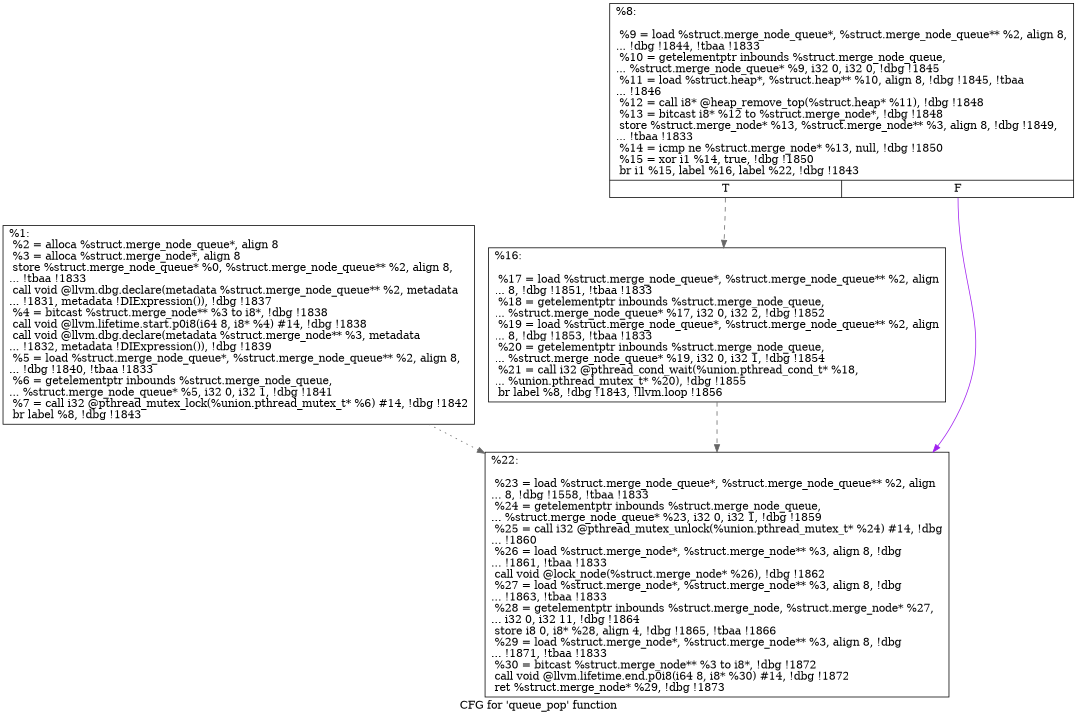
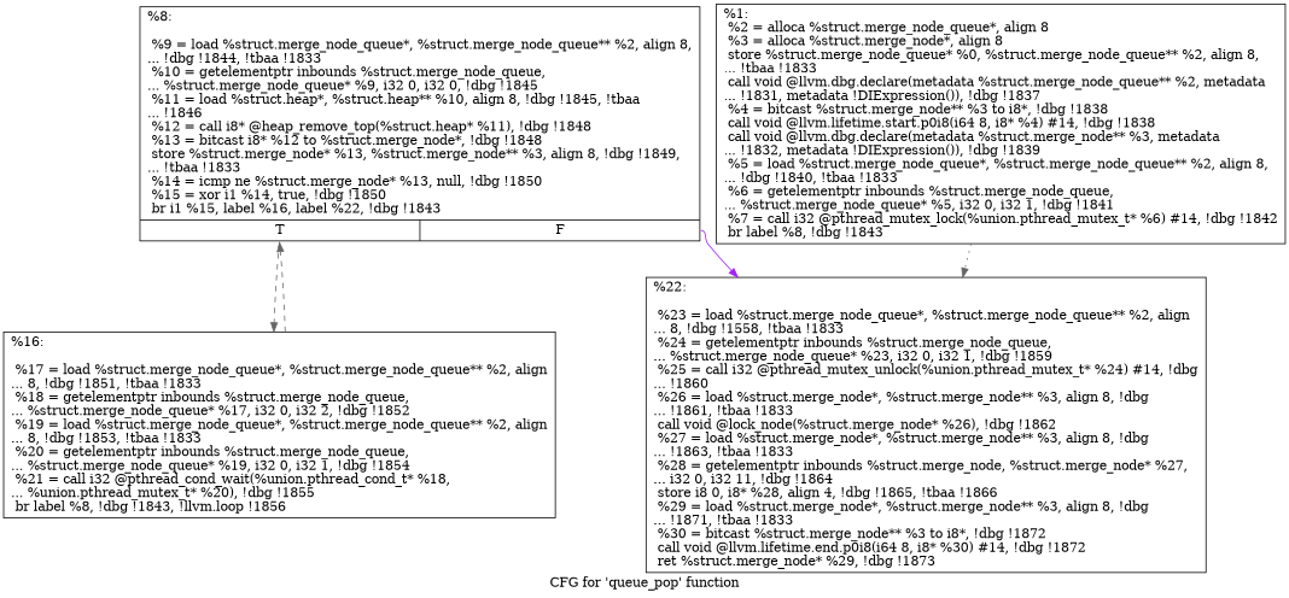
  digraph {
    label="CFG for 'queue_pop' function"
    node [shape=record]
    edge [color=gray40 style=dashed]
    n1 [label="{%1:\l  %2 = alloca %struct.merge_node_queue*, align 8\l  %3 = alloca %struct.merge_node*, align 8\l  store %struct.merge_node_queue* %0, %struct.merge_node_queue** %2, align 8,\l... !tbaa !1833\l  call void @llvm.dbg.declare(metadata %struct.merge_node_queue** %2, metadata\l... !1831, metadata !DIExpression()), !dbg !1837\l  %4 = bitcast %struct.merge_node** %3 to i8*, !dbg !1838\l  call void @llvm.lifetime.start.p0i8(i64 8, i8* %4) #14, !dbg !1838\l  call void @llvm.dbg.declare(metadata %struct.merge_node** %3, metadata\l... !1832, metadata !DIExpression()), !dbg !1839\l  %5 = load %struct.merge_node_queue*, %struct.merge_node_queue** %2, align 8,\l... !dbg !1840, !tbaa !1833\l  %6 = getelementptr inbounds %struct.merge_node_queue,\l... %struct.merge_node_queue* %5, i32 0, i32 1, !dbg !1841\l  %7 = call i32 @pthread_mutex_lock(%union.pthread_mutex_t* %6) #14, !dbg !1842\l  br label %8, !dbg !1843\l}"]
    n2 [label="{%22:\l\l  %23 = load %struct.merge_node_queue*, %struct.merge_node_queue** %2, align\l... 8, !dbg !1558, !tbaa !1833\l  %24 = getelementptr inbounds %struct.merge_node_queue,\l... %struct.merge_node_queue* %23, i32 0, i32 1, !dbg !1859\l  %25 = call i32 @pthread_mutex_unlock(%union.pthread_mutex_t* %24) #14, !dbg\l... !1860\l  %26 = load %struct.merge_node*, %struct.merge_node** %3, align 8, !dbg\l... !1861, !tbaa !1833\l  call void @lock_node(%struct.merge_node* %26), !dbg !1862\l  %27 = load %struct.merge_node*, %struct.merge_node** %3, align 8, !dbg\l... !1863, !tbaa !1833\l  %28 = getelementptr inbounds %struct.merge_node, %struct.merge_node* %27,\l... i32 0, i32 11, !dbg !1864\l  store i8 0, i8* %28, align 4, !dbg !1865, !tbaa !1866\l  %29 = load %struct.merge_node*, %struct.merge_node** %3, align 8, !dbg\l... !1871, !tbaa !1833\l  %30 = bitcast %struct.merge_node** %3 to i8*, !dbg !1872\l  call void @llvm.lifetime.end.p0i8(i64 8, i8* %30) #14, !dbg !1872\l  ret %struct.merge_node* %29, !dbg !1873\l}"]
    n3 [label="{%8:\l\l  %9 = load %struct.merge_node_queue*, %struct.merge_node_queue** %2, align 8,\l... !dbg !1844, !tbaa !1833\l  %10 = getelementptr inbounds %struct.merge_node_queue,\l... %struct.merge_node_queue* %9, i32 0, i32 0, !dbg !1845\l  %11 = load %struct.heap*, %struct.heap** %10, align 8, !dbg !1845, !tbaa\l... !1846\l  %12 = call i8* @heap_remove_top(%struct.heap* %11), !dbg !1848\l  %13 = bitcast i8* %12 to %struct.merge_node*, !dbg !1848\l  store %struct.merge_node* %13, %struct.merge_node** %3, align 8, !dbg !1849,\l... !tbaa !1833\l  %14 = icmp ne %struct.merge_node* %13, null, !dbg !1850\l  %15 = xor i1 %14, true, !dbg !1850\l  br i1 %15, label %16, label %22, !dbg !1843\l|{<s0>T|<s1>F}}"]
    n4 [label="{%16:\l\l  %17 = load %struct.merge_node_queue*, %struct.merge_node_queue** %2, align\l... 8, !dbg !1851, !tbaa !1833\l  %18 = getelementptr inbounds %struct.merge_node_queue,\l... %struct.merge_node_queue* %17, i32 0, i32 2, !dbg !1852\l  %19 = load %struct.merge_node_queue*, %struct.merge_node_queue** %2, align\l... 8, !dbg !1853, !tbaa !1833\l  %20 = getelementptr inbounds %struct.merge_node_queue,\l... %struct.merge_node_queue* %19, i32 0, i32 1, !dbg !1854\l  %21 = call i32 @pthread_cond_wait(%union.pthread_cond_t* %18,\l... %union.pthread_mutex_t* %20), !dbg !1855\l  br label %8, !dbg !1843, !llvm.loop !1856\l}"]
    n1 -> n2 [style=dotted]
    n3 -> n2 [color=purple style=solid tailport=s1]
    n3 -> n4 [tailport=s0]
-   n4 -> n2
+   n4 -> n3
  }
